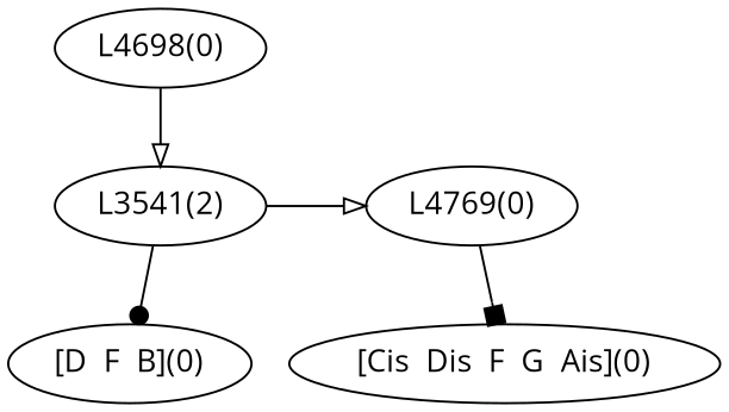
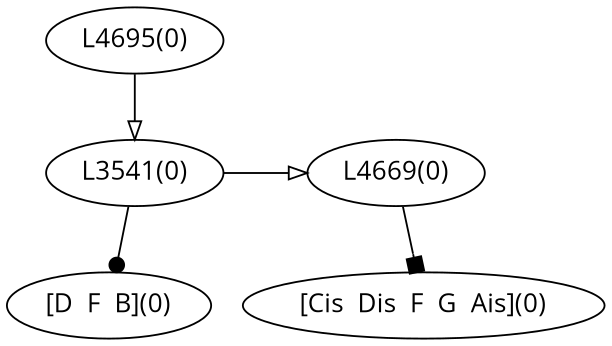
  digraph {
    fontname="Open Sans"
    node [fontname="Open Sans"]
    edge [arrowhead=onormal fontname="Open Sans"]
-   "L4698(0)"
-   "L4669(0)" [label="L4769(0)"]
-   "L3541(0)" [label="L3541(2)"]
+   "L4698(0)" [label="L4695(0)"]
+   "L4669(0)"
+   "L3541(0)"
    "[Cis  Dis  F  G  Ais](0)"
    "[D  F  B](0)"
    subgraph sub_1 {
      rank=min
      "L4698(0)"
    }
    subgraph sub_2 {
      rank=same
      "L4669(0)"
      "L3541(0)"
    }
    subgraph sub_3 {
      rank=max
      "[Cis  Dis  F  G  Ais](0)"
      "[D  F  B](0)"
    }
    "L4698(0)" -> "L3541(0)"
    "L4669(0)" -> "[Cis  Dis  F  G  Ais](0)" [arrowhead=box]
    "L3541(0)" -> "L4669(0)"
    "L3541(0)" -> "[D  F  B](0)" [arrowhead=dot]
  }
